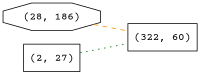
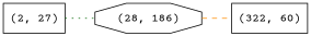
  graph {
    fontname="Courier Prime"
    rankdir=LR
    node [fontname="Courier Prime" shape=box]
    edge [fontname="Courier Prime" weight=1]
    "(28, 186)" [shape=octagon]
    "(322, 60)"
    "(2, 27)"
    "(28, 186)" -- "(322, 60)" [color=darkorange style=dashed]
-   "(2, 27)" -- "(322, 60)" [color=darkgreen style=dotted]
+   "(2, 27)" -- "(28, 186)" [color=darkgreen style=dotted]
  }
